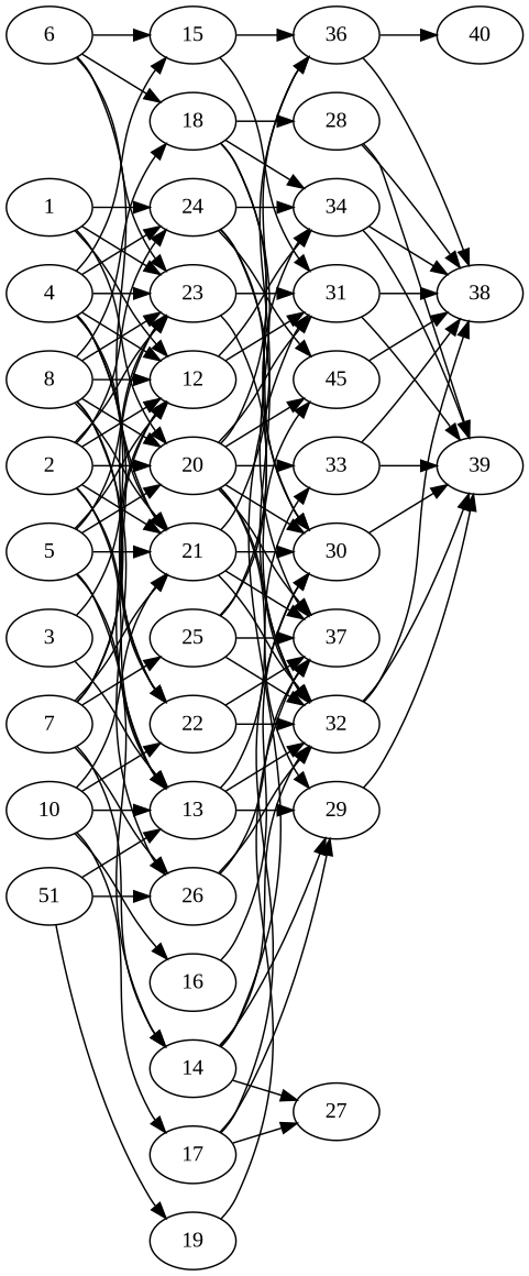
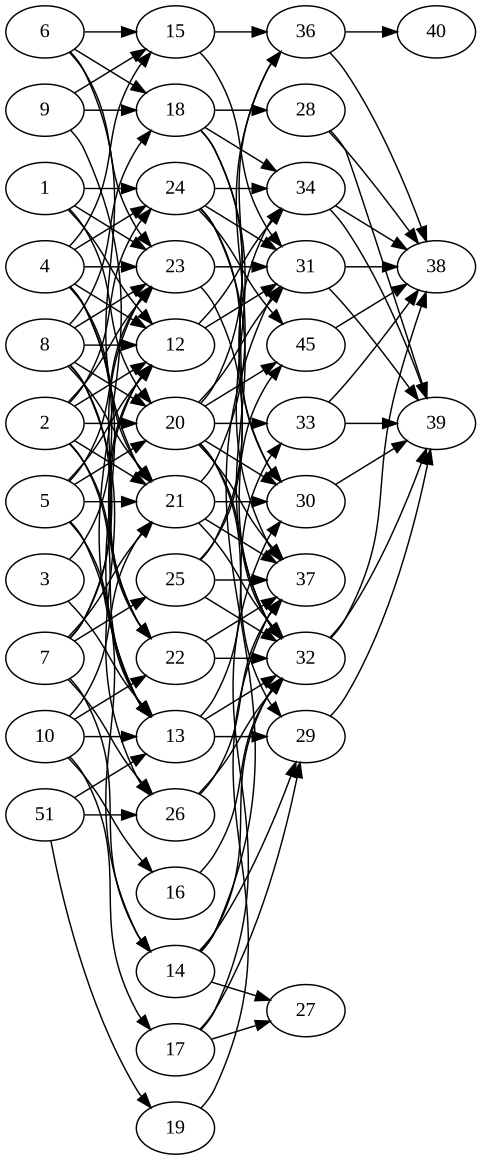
  digraph {
    fontname="Liberation Serif"
    rankdir=LR
    node [alpha=0.15 fontname="Liberation Serif"]
    edge [fontname="Liberation Serif"]
    1 [alpha=0.05 expect_size=41192448]
    12 [alpha=0.08 expect_size=21083136]
    20 [alpha=0.20 expect_size=29436928]
    23 [alpha=0.10 expect_size=50140160]
    24 [alpha=0.18 expect_size=37771264]
    31 [alpha=0.00 expect_size=20709376]
    34 [alpha=0.02 expect_size=40079360]
    29 [alpha=0.05 expect_size=41799680]
    32 [expect_size=27707392]
    33 [alpha=0.01 expect_size=16728064]
    36 [alpha=0.05 expect_size=11470848]
    30 [alpha=0.12 expect_size=21661696]
    37 [alpha=0.17 expect_size=30007296]
    n14 [alpha=0.13 expect_size=35359744 label=45]
    38 [alpha=0.00 expect_size=19762176]
    39 [alpha=0.12 expect_size=40554496]
    40 [alpha=0.14 expect_size=5999616]
    2 [alpha=0.04 expect_size=26502144]
    13 [expect_size=30352384]
    21 [alpha=0.03 expect_size=49610752]
    22 [expect_size=30530560]
    3 [alpha=0.04 expect_size=10361856]
    4 [expect_size=37214208]
    15 [alpha=0.07 expect_size=29117440]
    5 [alpha=0.11 expect_size=14144512]
    14 [alpha=0.00 expect_size=40224768]
    27 [alpha=0.16 expect_size=41820160]
    6 [alpha=0.18 expect_size=19649536]
    18 [alpha=0.19 expect_size=31826944]
    28 [alpha=0.09 expect_size=43567104]
    7 [alpha=0.12 expect_size=28407808]
    25 [alpha=0.10 expect_size=37920768]
    26 [alpha=0.08 expect_size=7094272]
    8 [alpha=0.17 expect_size=17874944]
+   9 [alpha=0.02 expect_size=13231104]
    10 [alpha=0.09 expect_size=28336128]
    16 [expect_size=8890368]
    17 [alpha=0.01 expect_size=51795968]
    n39 [alpha=0.12 expect_size=10249216 label=51]
    19 [alpha=0.11 expect_size=25254912]
    1 -> 12
    1 -> 20
    1 -> 23
    1 -> 24
    12 -> 31
    12 -> 34
    20 -> 31
    20 -> 29
    20 -> 32
    20 -> 33
    20 -> 36
    20 -> 30
    20 -> 37
    20 -> n14
    23 -> 31
    23 -> 32
+   24 -> 31
    24 -> 34
    24 -> 32
    24 -> 30
    24 -> n14
    31 -> 38
    31 -> 39
    34 -> 38
    34 -> 39
    29 -> 39
    32 -> 38
    32 -> 39
    33 -> 38
    33 -> 39
    36 -> 38
    36 -> 40
    30 -> 39
    n14 -> 38
    2 -> 12
    2 -> 20
    2 -> 23
    2 -> 24
    2 -> 13
    2 -> 21
    2 -> 22
    13 -> 29
    13 -> 32
    13 -> 33
    21 -> 32
    21 -> 36
    21 -> 30
    21 -> 37
    22 -> 32
    22 -> 37
    3 -> 12
    3 -> 13
    4 -> 12
    4 -> 23
    4 -> 24
    4 -> 13
    4 -> 21
    4 -> 22
    4 -> 15
    15 -> 31
    15 -> 36
    5 -> 12
    5 -> 20
    5 -> 23
    5 -> 13
    5 -> 21
    5 -> 14
    14 -> 31
    14 -> 29
    14 -> 32
    14 -> 27
    6 -> 23
    6 -> 21
    6 -> 15
    6 -> 18
    18 -> 34
    18 -> 30
    18 -> 37
    18 -> 28
    28 -> 38
    28 -> 39
    7 -> 12
    7 -> 23
    7 -> 21
    7 -> 14
    7 -> 25
    7 -> 26
    25 -> 34
    25 -> 32
    25 -> 37
    25 -> n14
    26 -> 32
    26 -> 37
    8 -> 12
    8 -> 20
    8 -> 23
    8 -> 21
    8 -> 22
    8 -> 18
    8 -> 26
+   9 -> 13
+   9 -> 15
+   9 -> 18
    10 -> 13
    10 -> 21
    10 -> 22
    10 -> 16
    10 -> 17
-   16 -> 30
+   16 -> 32
    17 -> 29
    17 -> 30
    17 -> 27
    n39 -> 13
    n39 -> 26
    n39 -> 19
    19 -> 37
  }
